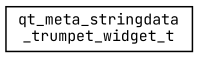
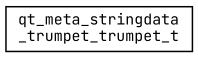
  digraph {
    rankdir=LR
    fontname="JetBrains Mono"
-   n1 [color=black fillcolor=white fontname="JetBrains Mono" fontsize=10 height=0.2 label="qt_meta_stringdata\l_trumpet_widget_t" shape=record style=filled width=0.4]
+   n1 [color=black fillcolor=white fontname="JetBrains Mono" fontsize=10 height=0.2 label="qt_meta_stringdata\l_trumpet_trumpet_t" shape=record style=filled width=0.4]
  }
